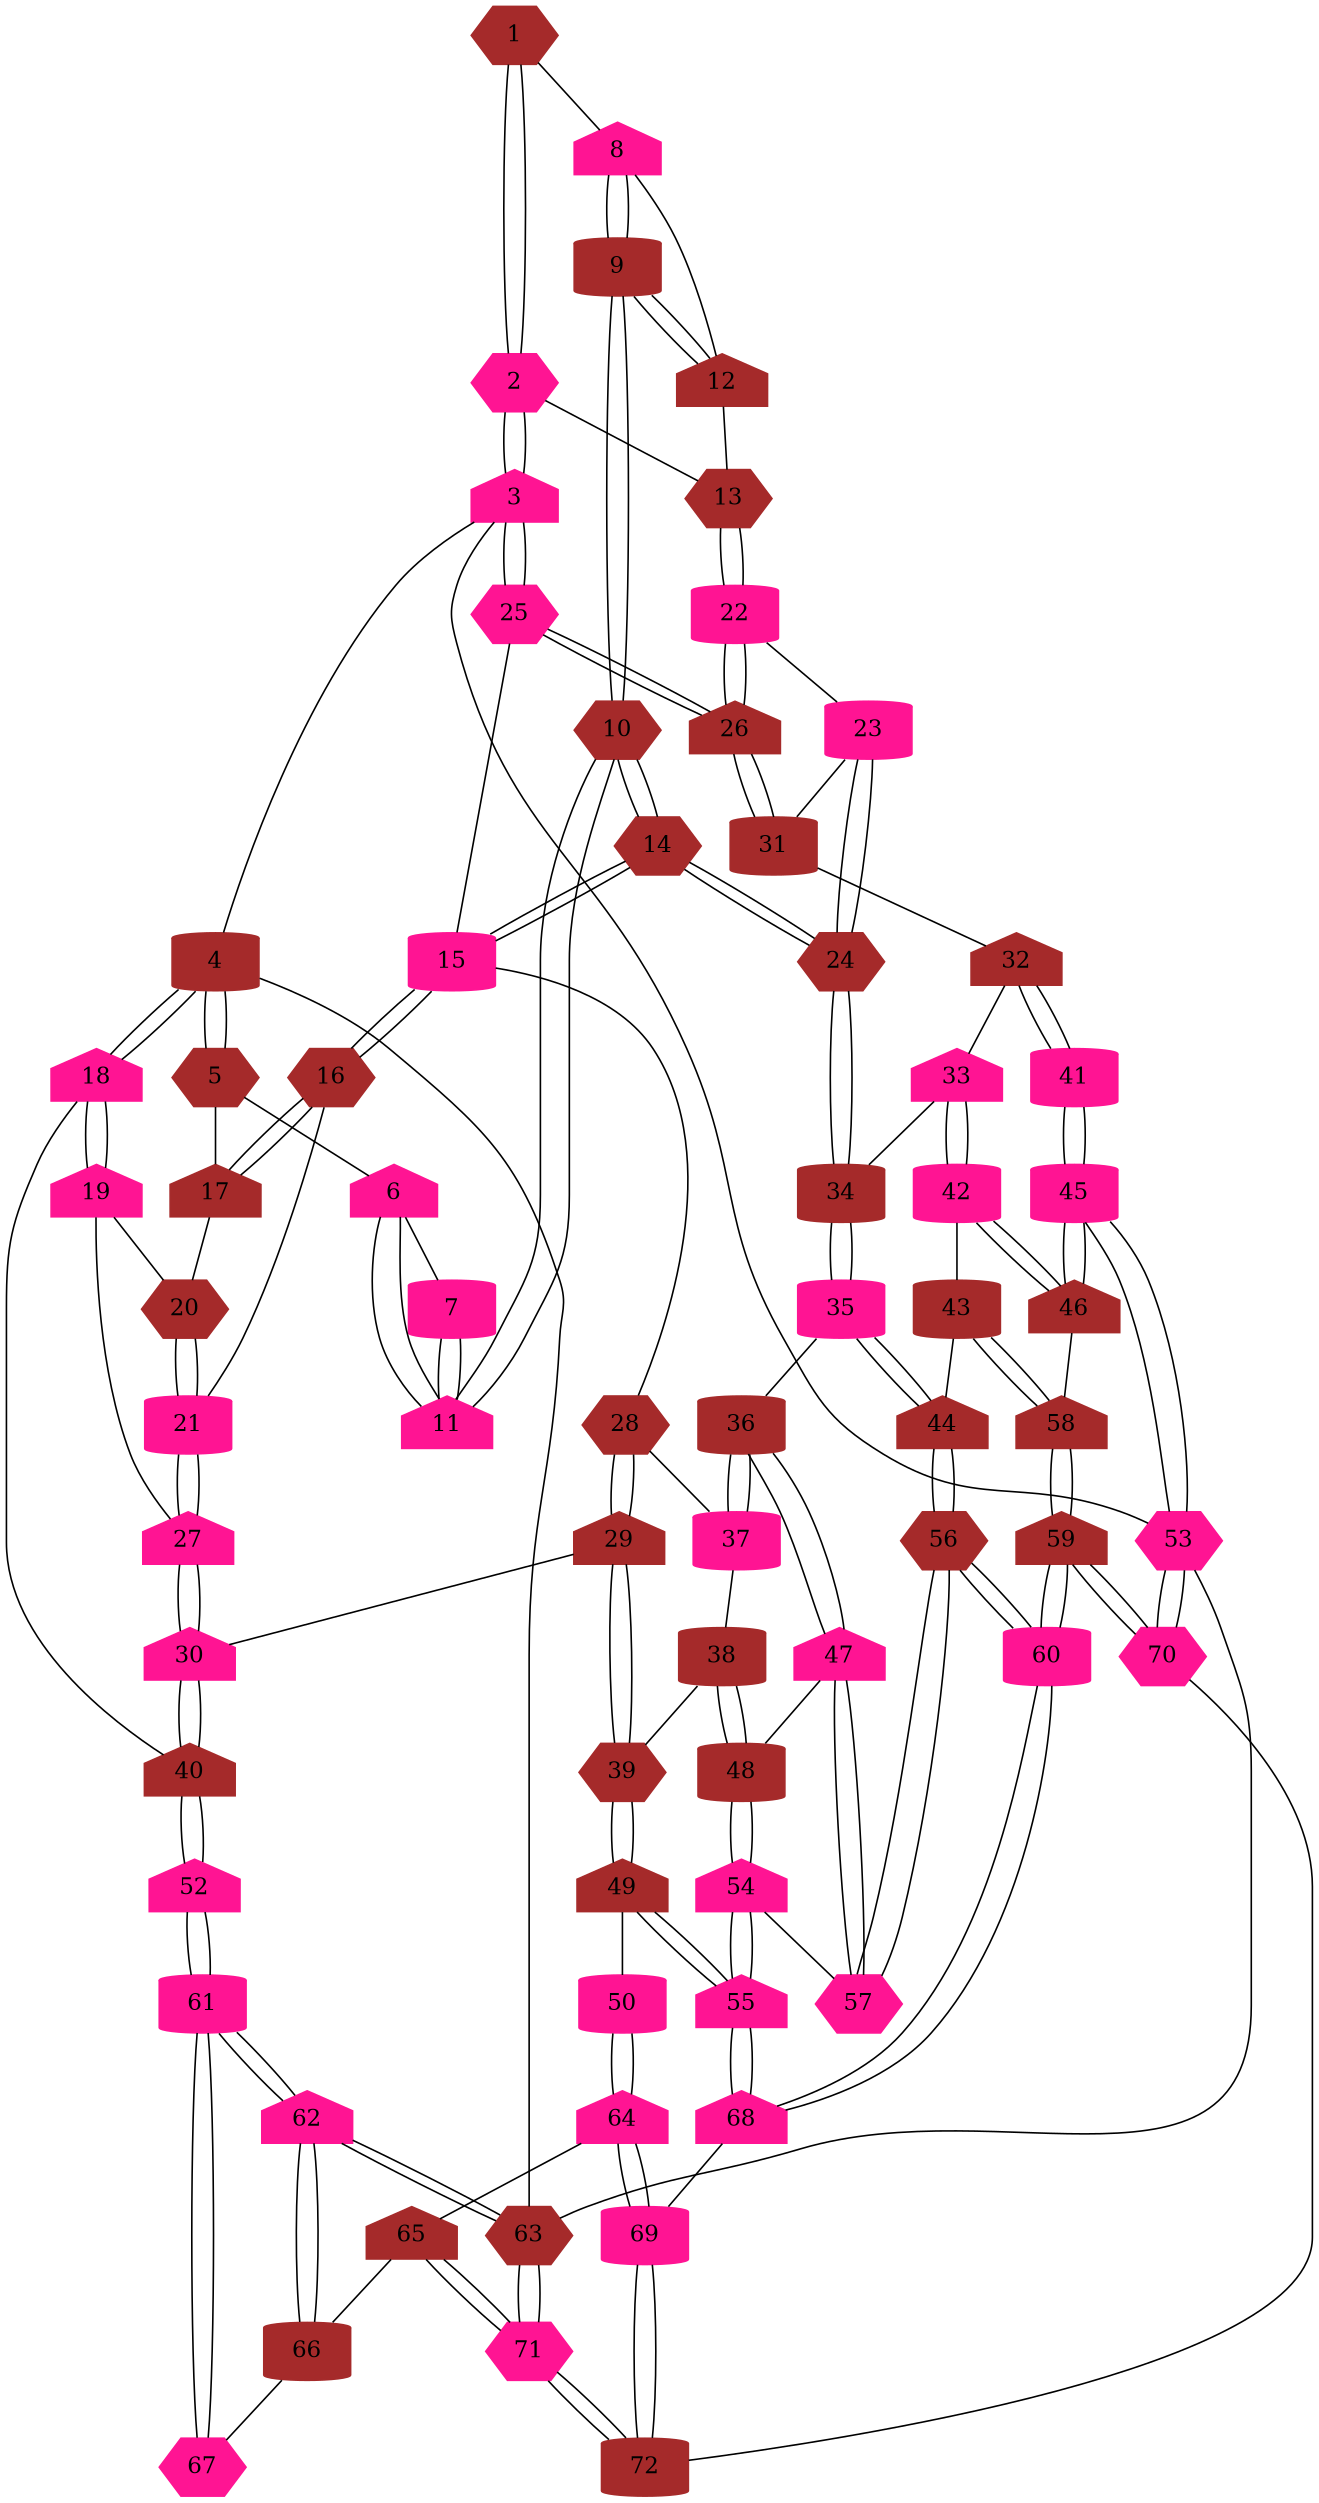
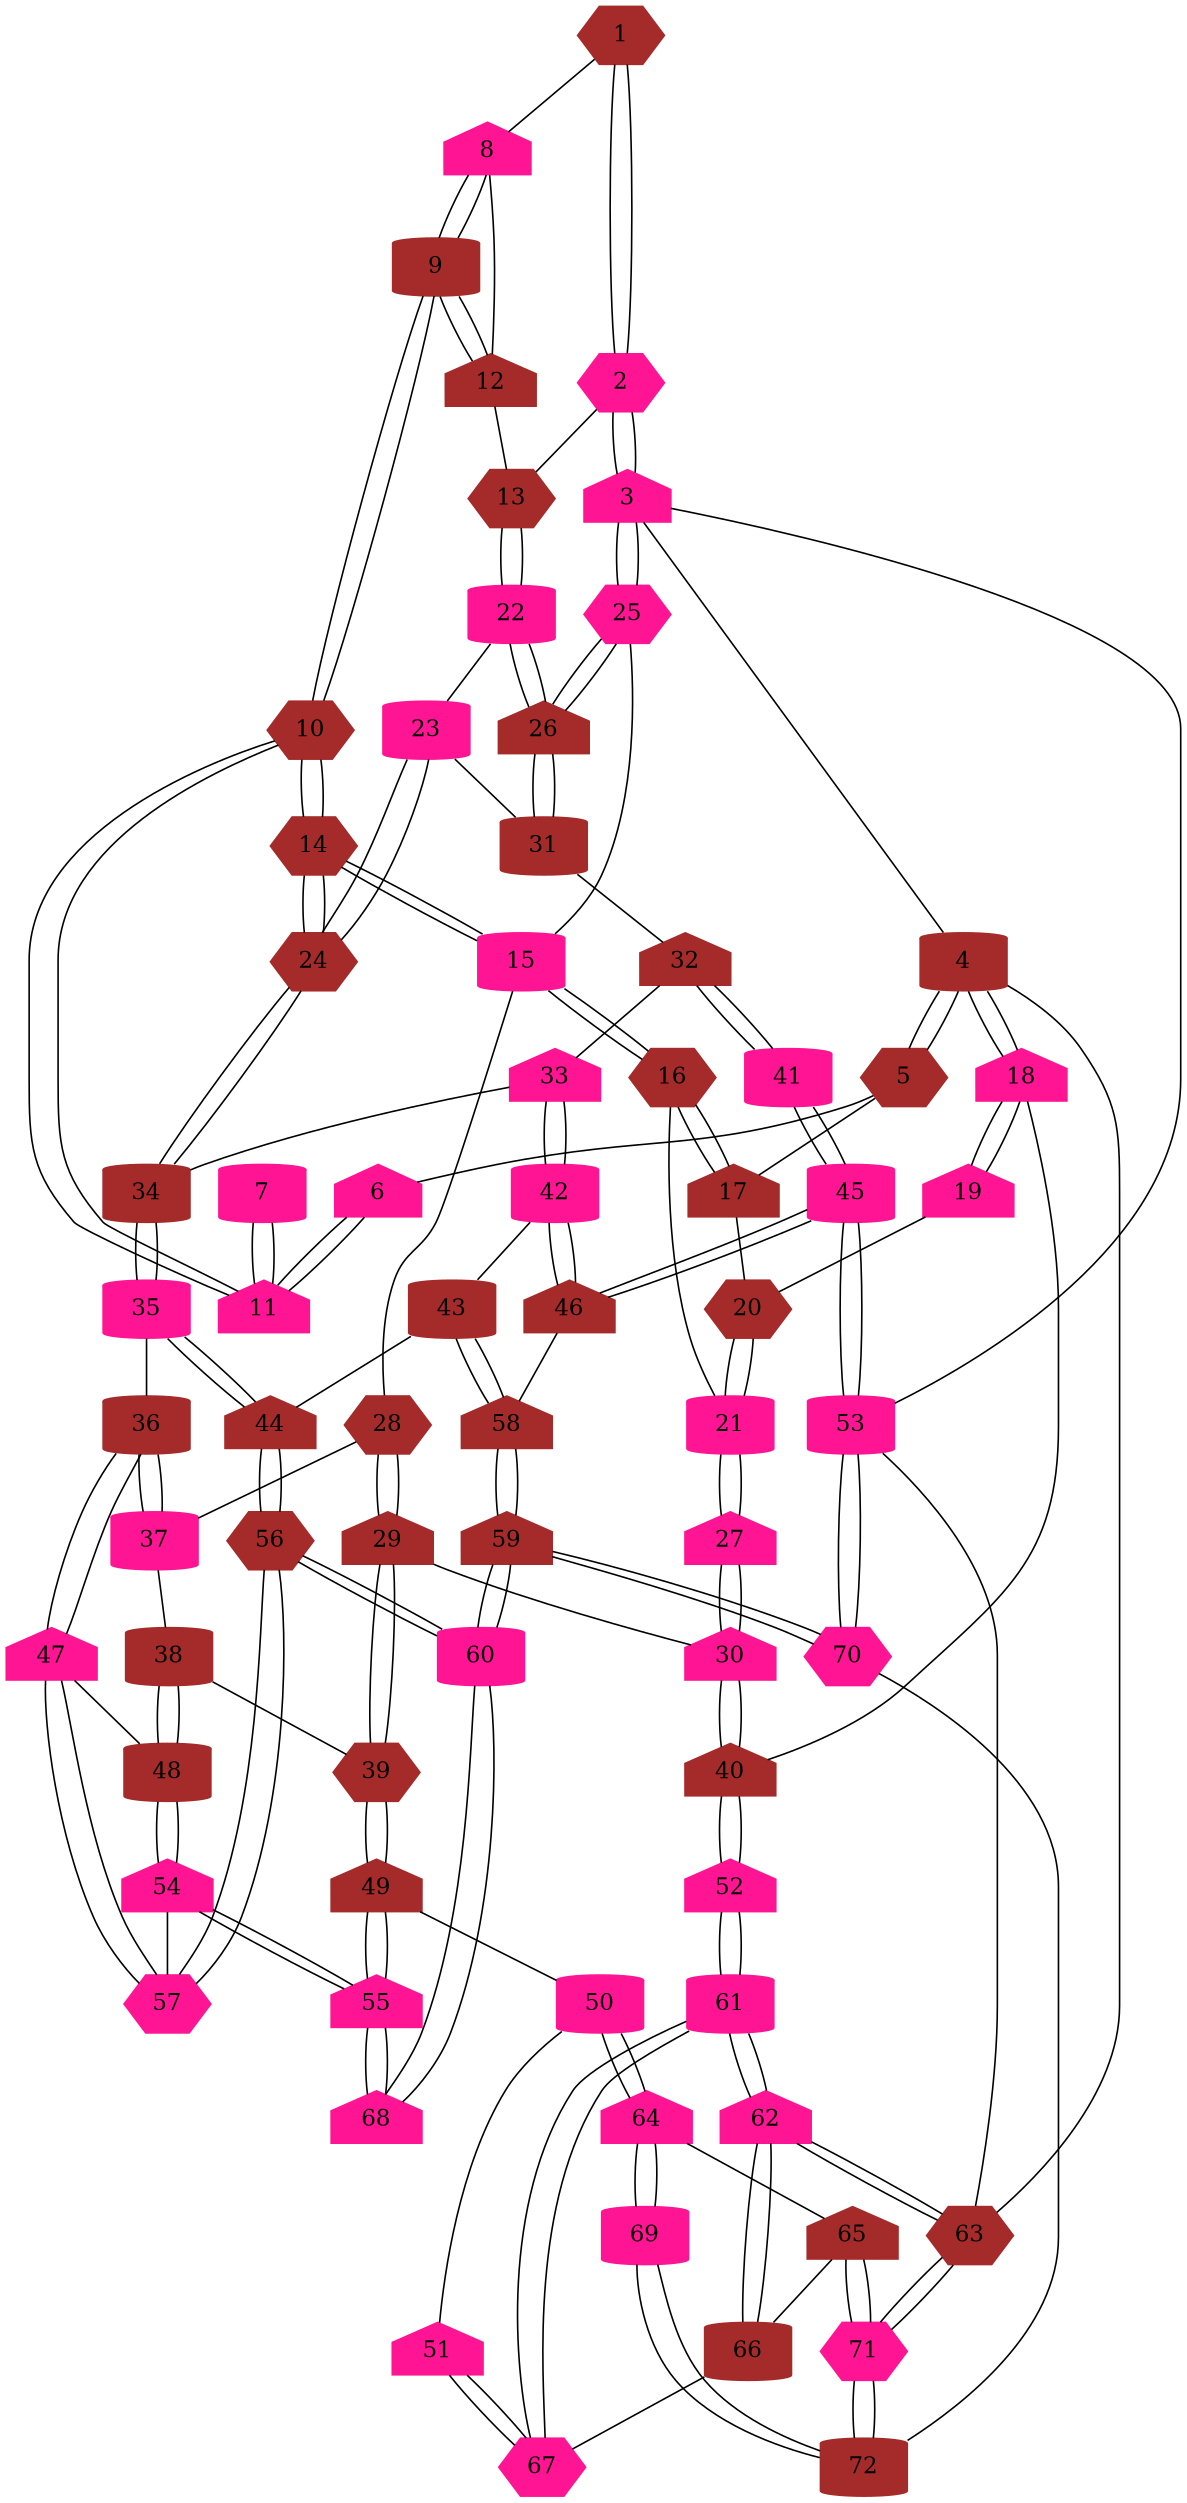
  graph {
    node [color=deeppink shape=house style=filled]
    1 [color=brown shape=hexagon]
    2 [shape=hexagon]
    8
    3
    13 [color=brown shape=hexagon]
    9 [color=brown shape=cylinder]
    12 [color=brown]
    4 [color=brown shape=cylinder]
    25 [shape=hexagon]
-   53 [shape=hexagon]
+   53 [shape=cylinder]
    22 [shape=cylinder]
    5 [color=brown shape=hexagon]
    18
    63 [color=brown shape=hexagon]
    15 [shape=cylinder]
    26 [color=brown]
    70 [shape=hexagon]
    6
    17 [color=brown]
    19
    40 [color=brown]
    71 [shape=hexagon]
    7 [shape=cylinder]
    11
    20 [color=brown shape=hexagon]
    10 [color=brown shape=hexagon]
    14 [color=brown shape=hexagon]
    24 [color=brown shape=hexagon]
    23 [shape=cylinder]
    16 [color=brown shape=hexagon]
    28 [color=brown shape=hexagon]
    34 [color=brown shape=cylinder]
    21 [shape=cylinder]
    29 [color=brown]
    37 [shape=cylinder]
    27
    52
    30
    31 [color=brown shape=cylinder]
    32 [color=brown]
    35 [shape=cylinder]
    41 [shape=cylinder]
    45 [shape=cylinder]
    39 [color=brown shape=hexagon]
    38 [color=brown shape=cylinder]
    49 [color=brown]
    33
    42 [shape=cylinder]
    43 [color=brown shape=cylinder]
    46 [color=brown]
    36 [color=brown shape=cylinder]
    44 [color=brown]
    47
    56 [color=brown shape=hexagon]
    48 [color=brown shape=cylinder]
    57 [shape=hexagon]
    54
    50 [shape=cylinder]
    55
    61 [shape=cylinder]
    58 [color=brown]
    59 [color=brown]
    60 [shape=cylinder]
+   51
    64
    68
    67 [shape=hexagon]
    65 [color=brown]
    69 [shape=cylinder]
    62
    72 [color=brown shape=cylinder]
    66 [color=brown shape=cylinder]
    1 -- 2
    1 -- 2
    1 -- 8
    2 -- 3
    2 -- 3
    2 -- 13
    8 -- 9
    8 -- 9
    8 -- 12
    3 -- 4
    3 -- 25
    3 -- 25
    3 -- 53
    13 -- 22
    13 -- 22
    9 -- 12
    9 -- 12
    9 -- 10
    9 -- 10
    12 -- 13
    4 -- 5
    4 -- 5
    4 -- 18
    4 -- 18
    4 -- 63
    25 -- 15
    25 -- 26
    25 -- 26
    53 -- 63
    53 -- 70
    53 -- 70
    22 -- 26
    22 -- 26
    22 -- 23
    5 -- 6
    5 -- 17
    18 -- 19
    18 -- 19
    18 -- 40
    63 -- 71
    63 -- 71
    15 -- 16
    15 -- 16
    15 -- 28
    26 -- 31
    26 -- 31
    70 -- 72
-   6 -- 7
    6 -- 11
    6 -- 11
    17 -- 20
    19 -- 20
-   19 -- 27
    40 -- 52
    40 -- 52
    71 -- 72
    71 -- 72
    7 -- 11
    7 -- 11
    20 -- 21
    20 -- 21
    10 -- 11
    10 -- 11
    10 -- 14
    10 -- 14
    14 -- 15
    14 -- 15
    14 -- 24
    14 -- 24
    24 -- 34
    24 -- 34
    23 -- 24
    23 -- 24
    23 -- 31
    16 -- 17
    16 -- 17
    16 -- 21
    28 -- 29
    28 -- 29
    28 -- 37
    34 -- 35
    34 -- 35
    21 -- 27
    21 -- 27
    29 -- 30
    29 -- 39
    29 -- 39
    37 -- 38
    27 -- 30
    27 -- 30
    52 -- 61
    52 -- 61
    30 -- 40
    30 -- 40
    31 -- 32
    32 -- 41
    32 -- 41
    32 -- 33
    35 -- 36
    35 -- 44
    35 -- 44
    41 -- 45
    41 -- 45
    45 -- 53
    45 -- 53
    45 -- 46
    45 -- 46
    39 -- 49
    39 -- 49
    38 -- 39
    38 -- 48
    38 -- 48
    49 -- 50
    49 -- 55
    49 -- 55
    33 -- 34
    33 -- 42
    33 -- 42
    42 -- 43
    42 -- 46
    42 -- 46
    43 -- 44
    43 -- 58
    43 -- 58
    46 -- 58
    36 -- 37
    36 -- 37
    36 -- 47
    36 -- 47
    44 -- 56
    44 -- 56
    47 -- 48
    47 -- 57
    47 -- 57
    56 -- 57
    56 -- 57
    56 -- 60
    56 -- 60
    48 -- 54
    48 -- 54
    54 -- 57
    54 -- 55
    54 -- 55
+   50 -- 51
    50 -- 64
    50 -- 64
    55 -- 68
    55 -- 68
    61 -- 67
    61 -- 67
    61 -- 62
    61 -- 62
    58 -- 59
    58 -- 59
    59 -- 70
    59 -- 70
    59 -- 60
    59 -- 60
    60 -- 68
    60 -- 68
+   51 -- 67
+   51 -- 67
    64 -- 65
    64 -- 69
    64 -- 69
-   68 -- 69
    65 -- 71
    65 -- 71
    65 -- 66
    69 -- 72
    69 -- 72
    62 -- 63
    62 -- 63
    62 -- 66
    62 -- 66
    66 -- 67
  }
